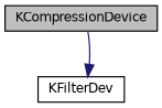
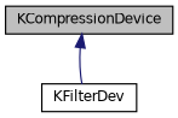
  digraph {
    node [color=black fontname=Helvetica fontsize=10 shape=record style=filled]
    n1 [fillcolor=grey75 fontcolor=black height=0.2 label=KCompressionDevice width=0.4]
    n2 [fillcolor=white height=0.2 label=KFilterDev width=0.4]
-   n2 -> n1 [color=midnightblue dir=back fontname=Helvetica fontsize=10 labelfontname=Helvetica labelfontsize=10 style=solid]
+   n1 -> n2 [color=midnightblue dir=back fontname=Helvetica fontsize=10 labelfontname=Helvetica labelfontsize=10 style=solid]
  }
